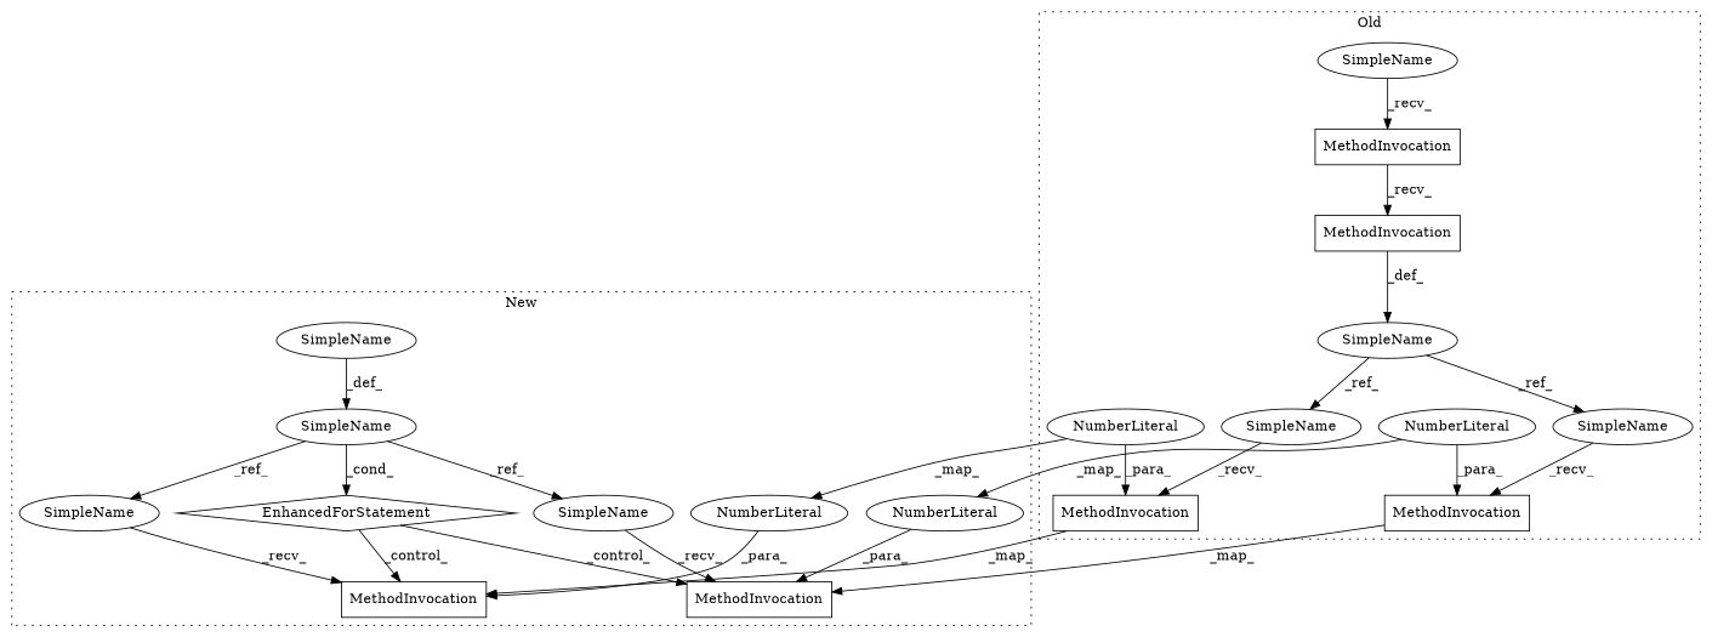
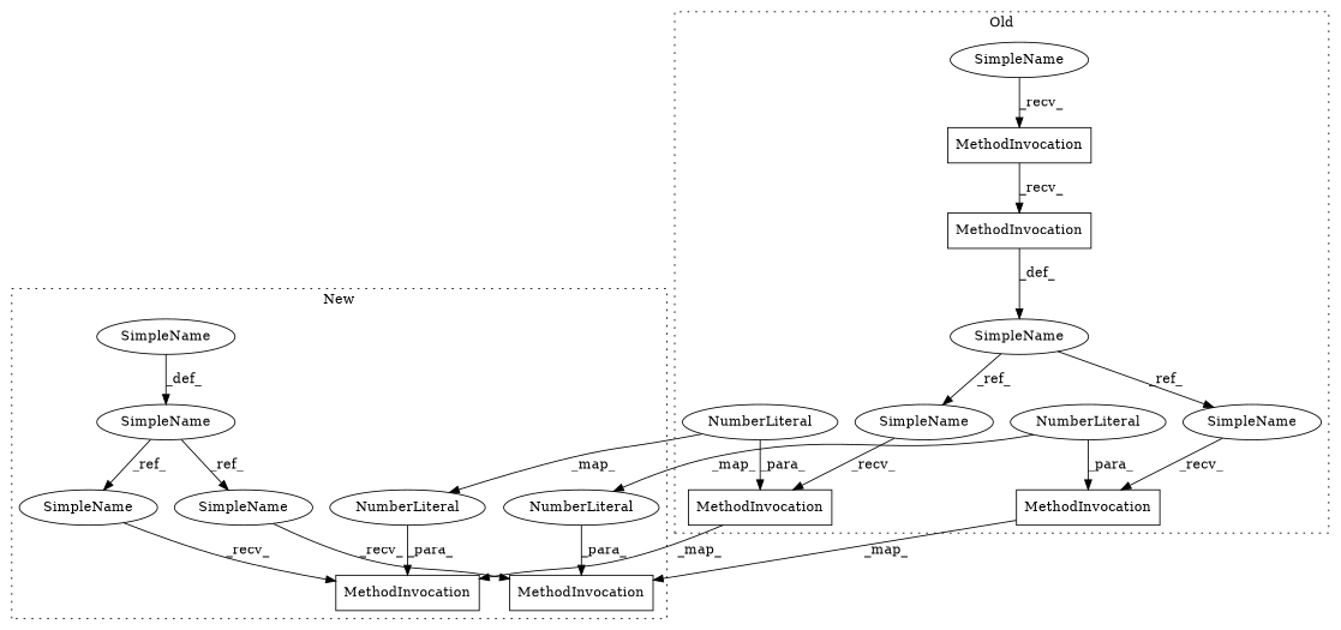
  digraph {
    node [a=42 l="8,1" shape=ellipse]
    n1 [a=32 label=MethodInvocation s="3074,3086" shape=box]
    n2 [a=32 label=MethodInvocation s="3041,3053" shape=box]
    n3 [a=32 l=7 label=MethodInvocation s=3014 shape=box]
    n4 [a=32 l=10 label=MethodInvocation s=3003 shape=box]
    n5 [a=34 l=1 label=NumberLiteral s=3085]
    n6 [a=34 l=1 label=NumberLiteral s=3052]
    n7 [l=13 label=SimpleName s=2974]
    n8 [l=13 label=SimpleName s=3060]
    n9 [l=12 label=SimpleName s=2990]
    n10 [l=13 label=SimpleName s=3027]
    n11 [a=32 label=MethodInvocation s="4109,4121" shape=box]
    n12 [a=32 label=MethodInvocation s="4136,4148" shape=box]
    n13 [a=34 l=1 label=NumberLiteral s=4144]
    n14 [a=34 l=1 label=NumberLiteral s=4117]
    n15 [l=12 label=SimpleName s=4081]
    n16 [l=5 label=SimpleName s=4103]
    n17 [l=5 label=SimpleName s=4130]
    n18 [l=5 label=SimpleName s=4073]
-   n19 [a=70 l="5,2" label=EnhancedForStatement s="4046,4093" shape=diamond]
    subgraph cluster_1 {
      label=Old
      style=dotted
      n1
      n2
      n3
      n4
      n5
      n6
      n7
      n8
      n9
      n10
    }
    subgraph cluster_2 {
      label=New
      style=dotted
      n11
      n12
      n13
      n14
      n15
      n16
      n17
      n18
-     n19
    }
    n1 -> n11 [label=_map_]
    n2 -> n12 [label=_map_]
    n3 -> n7 [label=_def_]
    n4 -> n3 [label=_recv_]
    n5 -> n1 [label=_para_]
    n5 -> n14 [label=_map_]
    n6 -> n2 [label=_para_]
    n6 -> n13 [label=_map_]
    n7 -> n8 [label=_ref_]
    n7 -> n10 [label=_ref_]
    n8 -> n1 [label=_recv_]
    n9 -> n4 [label=_recv_]
    n10 -> n2 [label=_recv_]
    n13 -> n12 [label=_para_]
    n14 -> n11 [label=_para_]
    n15 -> n18 [label=_def_]
    n16 -> n11 [label=_recv_]
    n17 -> n12 [label=_recv_]
    n18 -> n16 [label=_ref_]
    n18 -> n17 [label=_ref_]
-   n18 -> n19 [label=_cond_]
-   n19 -> n11 [label=_control_]
-   n19 -> n12 [label=_control_]
  }
